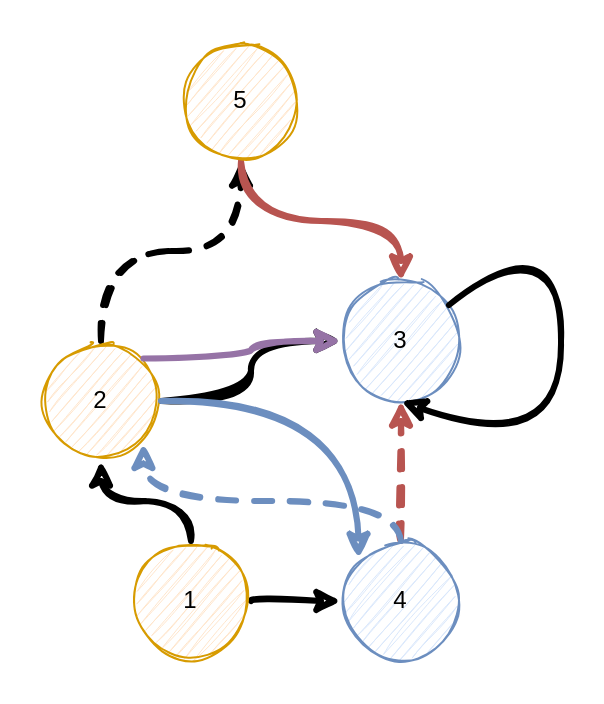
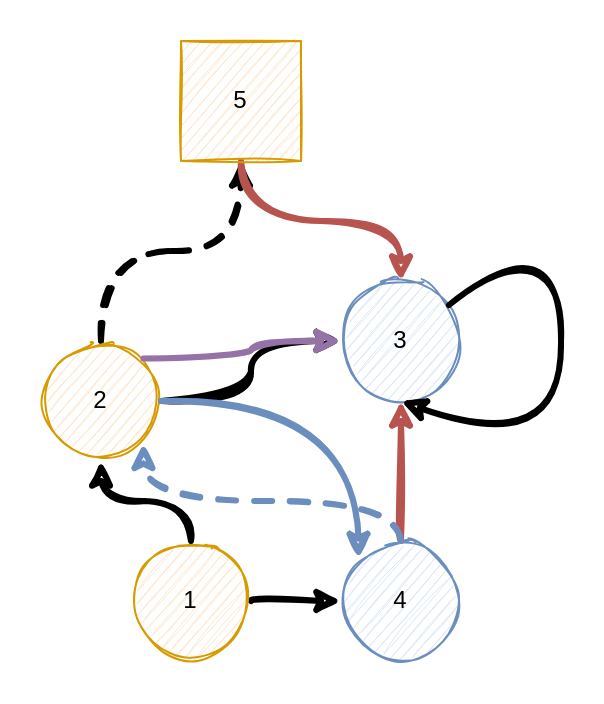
  <mxCell id="0" />
  <mxCell id="1" parent="0" />
  <mxCell id="2" style="edgeStyle=orthogonalEdgeStyle;html=1;exitX=1;exitY=0.5;exitDx=0;exitDy=0;entryX=0;entryY=0.5;entryDx=0;entryDy=0;strokeWidth=3;curved=1;sketch=1;" parent="1" source="4" target="10" edge="1"><mxGeometry relative="1" as="geometry" /></mxCell>
  <mxCell id="3" style="edgeStyle=orthogonalEdgeStyle;html=1;exitX=0.5;exitY=0;exitDx=0;exitDy=0;entryX=0.5;entryY=1;entryDx=0;entryDy=0;strokeWidth=3;curved=1;sketch=1;dashed=1;" parent="1" source="4" target="12" edge="1"><mxGeometry relative="1" as="geometry" /></mxCell>
  <mxCell id="4" value="2" style="ellipse;whiteSpace=wrap;html=1;aspect=fixed;fillColor=#ffe6cc;strokeColor=#d79b00;sketch=1;" parent="1" vertex="1"><mxGeometry x="20" y="170" width="60" height="60" as="geometry" /></mxCell>
  <mxCell id="5" style="edgeStyle=orthogonalEdgeStyle;html=1;exitX=1;exitY=0.5;exitDx=0;exitDy=0;entryX=0;entryY=0.5;entryDx=0;entryDy=0;strokeWidth=3;curved=1;sketch=1;" parent="1" source="7" target="9" edge="1"><mxGeometry relative="1" as="geometry" /></mxCell>
  <mxCell id="6" style="edgeStyle=orthogonalEdgeStyle;html=1;exitX=0.5;exitY=0;exitDx=0;exitDy=0;entryX=0.5;entryY=1;entryDx=0;entryDy=0;strokeWidth=3;curved=1;sketch=1;" parent="1" source="7" target="4" edge="1"><mxGeometry relative="1" as="geometry" /></mxCell>
  <mxCell id="7" value="1" style="ellipse;whiteSpace=wrap;html=1;aspect=fixed;fillColor=#ffe6cc;strokeColor=#d79b00;sketch=1;" parent="1" vertex="1"><mxGeometry x="65" y="270" width="60" height="60" as="geometry" /></mxCell>
- <mxCell id="8" style="edgeStyle=orthogonalEdgeStyle;html=1;exitX=0.5;exitY=0;exitDx=0;exitDy=0;entryX=0.5;entryY=1;entryDx=0;entryDy=0;strokeWidth=3;curved=1;sketch=1;fillColor=#f8cecc;strokeColor=#b85450;dashed=1;" parent="1" source="9" target="10" edge="1"><mxGeometry relative="1" as="geometry" /></mxCell>
+ <mxCell id="8" style="edgeStyle=orthogonalEdgeStyle;html=1;exitX=0.5;exitY=0;exitDx=0;exitDy=0;entryX=0.5;entryY=1;entryDx=0;entryDy=0;strokeWidth=3;curved=1;sketch=1;fillColor=#f8cecc;strokeColor=#b85450;" parent="1" source="9" target="10" edge="1"><mxGeometry relative="1" as="geometry" /></mxCell>
  <mxCell id="9" value="4" style="ellipse;whiteSpace=wrap;html=1;aspect=fixed;fillColor=#dae8fc;strokeColor=#6c8ebf;sketch=1;" parent="1" vertex="1"><mxGeometry x="170" y="270" width="60" height="60" as="geometry" /></mxCell>
  <mxCell id="10" value="3" style="ellipse;whiteSpace=wrap;html=1;aspect=fixed;fillColor=#dae8fc;strokeColor=#6c8ebf;sketch=1;" parent="1" vertex="1"><mxGeometry x="170" y="140" width="60" height="60" as="geometry" /></mxCell>
  <mxCell id="11" style="edgeStyle=orthogonalEdgeStyle;html=1;exitX=0.5;exitY=1;exitDx=0;exitDy=0;entryX=0.5;entryY=0;entryDx=0;entryDy=0;strokeWidth=3;curved=1;sketch=1;fillColor=#f8cecc;strokeColor=#b85450;" parent="1" source="12" target="10" edge="1"><mxGeometry relative="1" as="geometry" /></mxCell>
- <mxCell id="12" value="5" style="ellipse;whiteSpace=wrap;html=1;aspect=fixed;fillColor=#ffe6cc;strokeColor=#d79b00;sketch=1;" parent="1" vertex="1"><mxGeometry x="90" y="20" width="60" height="60" as="geometry" /></mxCell>
+ <mxCell id="12" value="5" style="whiteSpace=wrap;html=1;aspect=fixed;fillColor=#ffe6cc;strokeColor=#d79b00;sketch=1;rounded=0;" parent="1" vertex="1"><mxGeometry x="90" y="20" width="60" height="60" as="geometry" /></mxCell>
  <mxCell id="13" style="edgeStyle=orthogonalEdgeStyle;html=1;entryX=0.5;entryY=1;entryDx=0;entryDy=0;strokeWidth=3;curved=1;sketch=1;" parent="1" source="10" target="10" edge="1"><mxGeometry relative="1" as="geometry"><Array as="points"><mxPoint x="280" y="230" /></Array></mxGeometry></mxCell>
  <mxCell id="14" style="edgeStyle=orthogonalEdgeStyle;html=1;exitX=0.5;exitY=0;exitDx=0;exitDy=0;entryX=1;entryY=1;entryDx=0;entryDy=0;strokeWidth=3;curved=1;sketch=1;fillColor=#dae8fc;strokeColor=#6c8ebf;dashed=1;" parent="1" source="9" target="4" edge="1"><mxGeometry relative="1" as="geometry" /></mxCell>
  <mxCell id="15" style="edgeStyle=orthogonalEdgeStyle;html=1;exitX=1;exitY=0.5;exitDx=0;exitDy=0;entryX=0;entryY=0;entryDx=0;entryDy=0;strokeWidth=3;curved=1;sketch=1;fillColor=#dae8fc;strokeColor=#6c8ebf;" parent="1" source="4" target="9" edge="1"><mxGeometry relative="1" as="geometry" /></mxCell>
  <mxCell id="16" style="edgeStyle=orthogonalEdgeStyle;html=1;exitX=1;exitY=0;exitDx=0;exitDy=0;entryX=0;entryY=0.5;entryDx=0;entryDy=0;strokeWidth=3;curved=1;sketch=1;fillColor=#e1d5e7;strokeColor=#9673a6;" parent="1" source="4" target="10" edge="1"><mxGeometry relative="1" as="geometry" /></mxCell>
